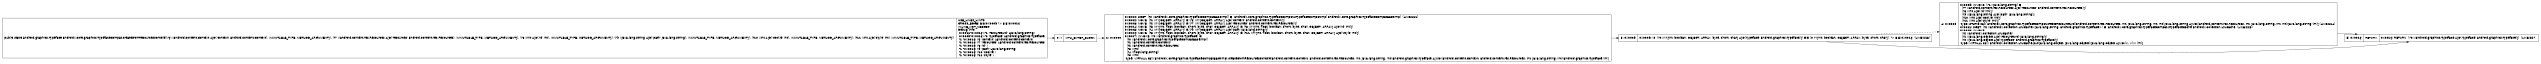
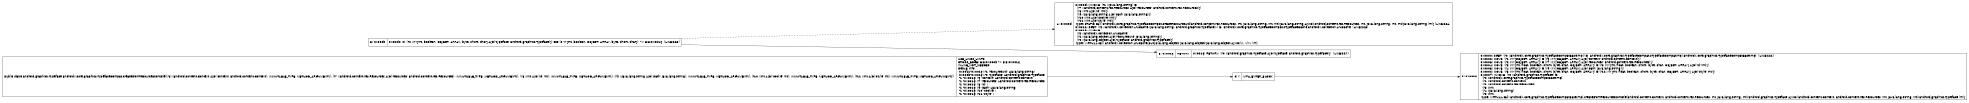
  digraph {
    fontname="DejaVu Sans"
    rankdir=LR
    node [fontname="DejaVu Sans" shape=record]
    edge [fontname="DejaVu Sans"]
    n1 [label="{0\:\ ?|MTH_ENTER_BLOCK\l}"]
-   n2 [label="{2\:\ 0x0000|0x0000: SGET  (r0 I:androidx.core.graphics.TypefaceCompatBaseImpl) =  androidx.core.graphics.TypefaceCompat.sTypefaceCompatImpl androidx.core.graphics.TypefaceCompatBaseImpl  (LINE:221)\l0x0002: MOVE  (r1 I:??[OBJECT, ARRAY]) = (r6 I:??[OBJECT, ARRAY] A[D('context' android.content.Context)]) \l0x0003: MOVE  (r2 I:??[OBJECT, ARRAY]) = (r7 I:??[OBJECT, ARRAY] A[D('resources' android.content.res.Resources)]) \l0x0004: MOVE  (r3 I:??[int, float, boolean, short, byte, char, OBJECT, ARRAY]) = (r8 I:??[int, float, boolean, short, byte, char, OBJECT, ARRAY] A[D('id' int)]) \l0x0005: MOVE  (r4 I:??[OBJECT, ARRAY]) = (r9 I:??[OBJECT, ARRAY] A[D('path' java.lang.String)]) \l0x0006: MOVE  (r5 I:??[int, float, boolean, short, byte, char, OBJECT, ARRAY]) = (r11 I:??[int, float, boolean, short, byte, char, OBJECT, ARRAY] A[D('style' int)]) \l0x0007: INVOKE  (r0 I:android.graphics.Typeface) = \l  (r0 I:androidx.core.graphics.TypefaceCompatBaseImpl)\l  (r1 I:android.content.Context)\l  (r2 I:android.content.res.Resources)\l  (r3 I:int)\l  (r4 I:float.lang.String)\l  (r5 I:int)\l type: VIRTUAL call: androidx.core.graphics.TypefaceCompatBaseImpl.createFromResourcesFontFile(android.content.Context, android.content.res.Resources, int, java.lang.String, int):android.graphics.Typeface A[MD:(android.content.Context, android.content.res.Resources, int, java.lang.String, int):android.graphics.Typeface (m)]\l}"]
+   n2 [label="{2\:\ 0x0000|0x0000: SGET  (r0 I:androidx.core.graphics.TypefaceCompatBaseImpl) =  androidx.core.graphics.TypefaceCompat.sTypefaceCompatImpl androidx.core.graphics.TypefaceCompatBaseImpl  (LINE:221)\l0x0002: MOVE  (r1 I:??[OBJECT, ARRAY]) = (r6 I:??[OBJECT, ARRAY] A[D('context' android.content.Context)]) \l0x0003: MOVE  (r2 I:??[OBJECT, ARRAY]) = (r7 I:??[OBJECT, ARRAY] A[D('resources' android.content.res.Resources)]) \l0x0004: MOVE  (r3 I:??[int, float, boolean, short, byte, char, OBJECT, ARRAY]) = (r8 I:??[int, float, boolean, short, byte, char, OBJECT, ARRAY] A[D('id' int)]) \l0x0005: MOVE  (r4 I:??[OBJECT, ARRAY]) = (r9 I:??[OBJECT, ARRAY] A[D('path' java.lang.String)]) \l0x0006: MOVE  (r5 I:??[int, float, boolean, short, byte, char, OBJECT, ARRAY]) = (r11 I:??[int, float, boolean, short, byte, char, OBJECT, ARRAY] A[D('style' int)]) \l0x0007: INVOKE  (r0 I:android.graphics.Typeface) = \l  (r0 I:androidx.core.graphics.TypefaceCompatBaseImpl)\l  (r1 I:android.content.Context)\l  (r2 I:android.content.res.Resources)\l  (r3 I:int)\l  (r4 I:java.lang.String)\l  (r5 I:int)\l type: VIRTUAL call: androidx.core.graphics.TypefaceCompatBaseImpl.createFromResourcesFontFile(android.content.Context, android.content.res.Resources, int, java.lang.String, int):android.graphics.Typeface A[MD:(android.content.Context, android.content.res.Resources, int, java.lang.String, int):android.graphics.Typeface (m)]\l}"]
    n3 [label="{3\:\ 0x000b|0x000b: IF  (r0 I:??[int, boolean, OBJECT, ARRAY, byte, short, char] A[D('typeface' android.graphics.Typeface)]) == (0 ??[int, boolean, OBJECT, ARRAY, byte, short, char])  \-\> B:5:0x0016  (LINE:223)\l}"]
    n4 [label="{4\:\ 0x000d|0x000d: INVOKE  (r1 I:java.lang.String) = \l  (r7 I:android.content.res.Resources A[D('resources' android.content.res.Resources)])\l  (r8 I:int A[D('id' int)])\l  (r9 I:java.lang.String A[D('path' java.lang.String)])\l  (r10 I:int A[D('cookie' int)])\l  (r11 I:int A[D('style' int)])\l type: STATIC call: androidx.core.graphics.TypefaceCompat.createResourceUid(android.content.res.Resources, int, java.lang.String, int, int):java.lang.String A[MD:(android.content.res.Resources, int, java.lang.String, int, int):java.lang.String (m)] (LINE:224)\l0x0011: SGET  (r2 I:androidx.collection.LruCache\<java.lang.String, android.graphics.Typeface\>) =  androidx.core.graphics.TypefaceCompat.sTypefaceCache androidx.collection.LruCache  (LINE:225)\l0x0013: INVOKE  \l  (r2 I:androidx.collection.LruCache)\l  (r1 I:java.lang.Object A[D('resourceUid' java.lang.String)])\l  (r0 I:java.lang.Object A[D('typeface' android.graphics.Typeface)])\l type: VIRTUAL call: androidx.collection.LruCache.put(java.lang.Object, java.lang.Object):java.lang.Object A[MD:(K, V):V (m)]\l}"]
    n5 [label="{5\:\ 0x0016|RETURN\l|0x0016: RETURN  (r0 I:android.graphics.Typeface A[D('typeface' android.graphics.Typeface)])  (LINE:227)\l}"]
    n6 [label="{public static android.graphics.Typeface androidx.core.graphics.TypefaceCompat.createFromResourcesFontFile((r6 I:android.content.Context A[D('context' android.content.Context), IMMUTABLE_TYPE, METHOD_ARGUMENT]), (r7 I:android.content.res.Resources A[D('resources' android.content.res.Resources), IMMUTABLE_TYPE, METHOD_ARGUMENT]), (r8 I:int A[D('id' int), IMMUTABLE_TYPE, METHOD_ARGUMENT]), (r9 I:java.lang.String A[D('path' java.lang.String), IMMUTABLE_TYPE, METHOD_ARGUMENT]), (r10 I:int A[D('cookie' int), IMMUTABLE_TYPE, METHOD_ARGUMENT]), (r11 I:int A[D('style' int), IMMUTABLE_TYPE, METHOD_ARGUMENT]))  | USE_LINES_HINTS\lCROSS_EDGE: B:3:0x000b \-\> B:5:0x0016\lINLINE_NOT_NEEDED\lDebug Info:\l  0x0011\-0x0016: r1 'resourceUid' Ljava\/lang\/String;\l  0x000b\-0x0016: r0 'typeface' Landroid\/graphics\/Typeface;\l  \-1 \-0x0016: r6 'context' Landroid\/content\/Context;\l  \-1 \-0x0016: r7 'resources' Landroid\/content\/res\/Resources;\l  \-1 \-0x0016: r8 'id' I\l  \-1 \-0x0016: r9 'path' Ljava\/lang\/String;\l  \-1 \-0x0016: r10 'cookie' I\l  \-1 \-0x0016: r11 'style' I\l}"]
    n1 -> n2
-   n2 -> n3
    n3 -> n4 [style=dashed]
    n3 -> n5
-   n4 -> n5
    n6 -> n1
  }
